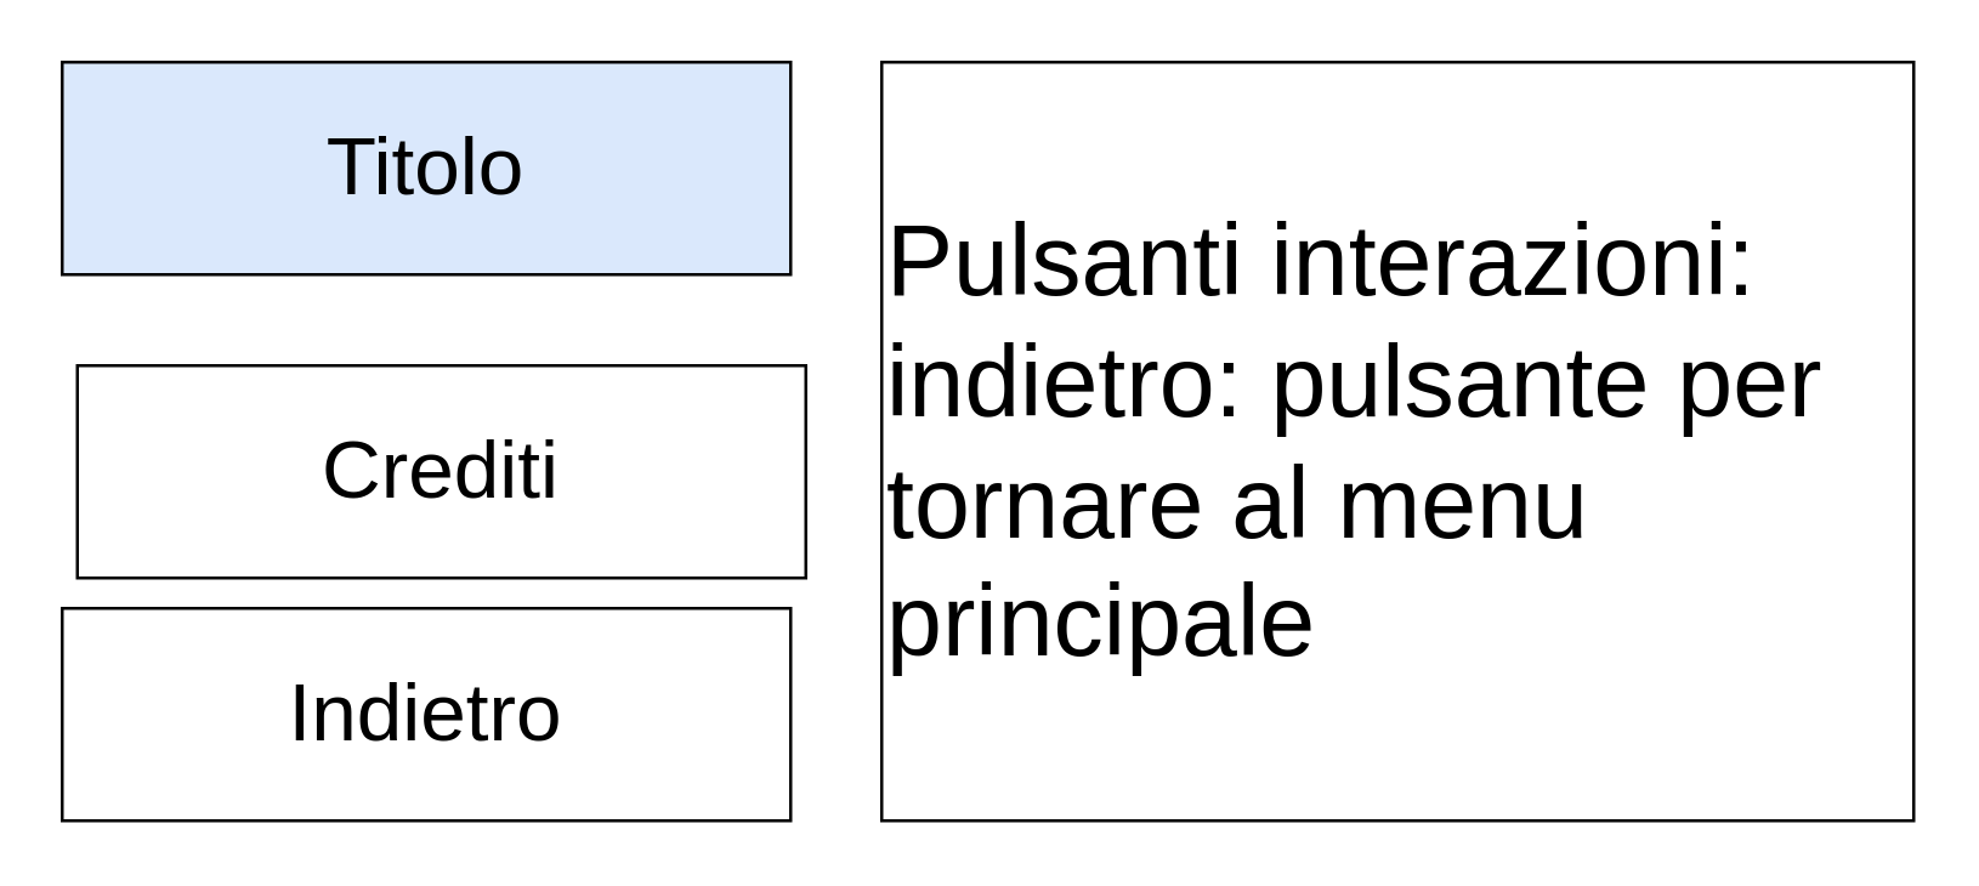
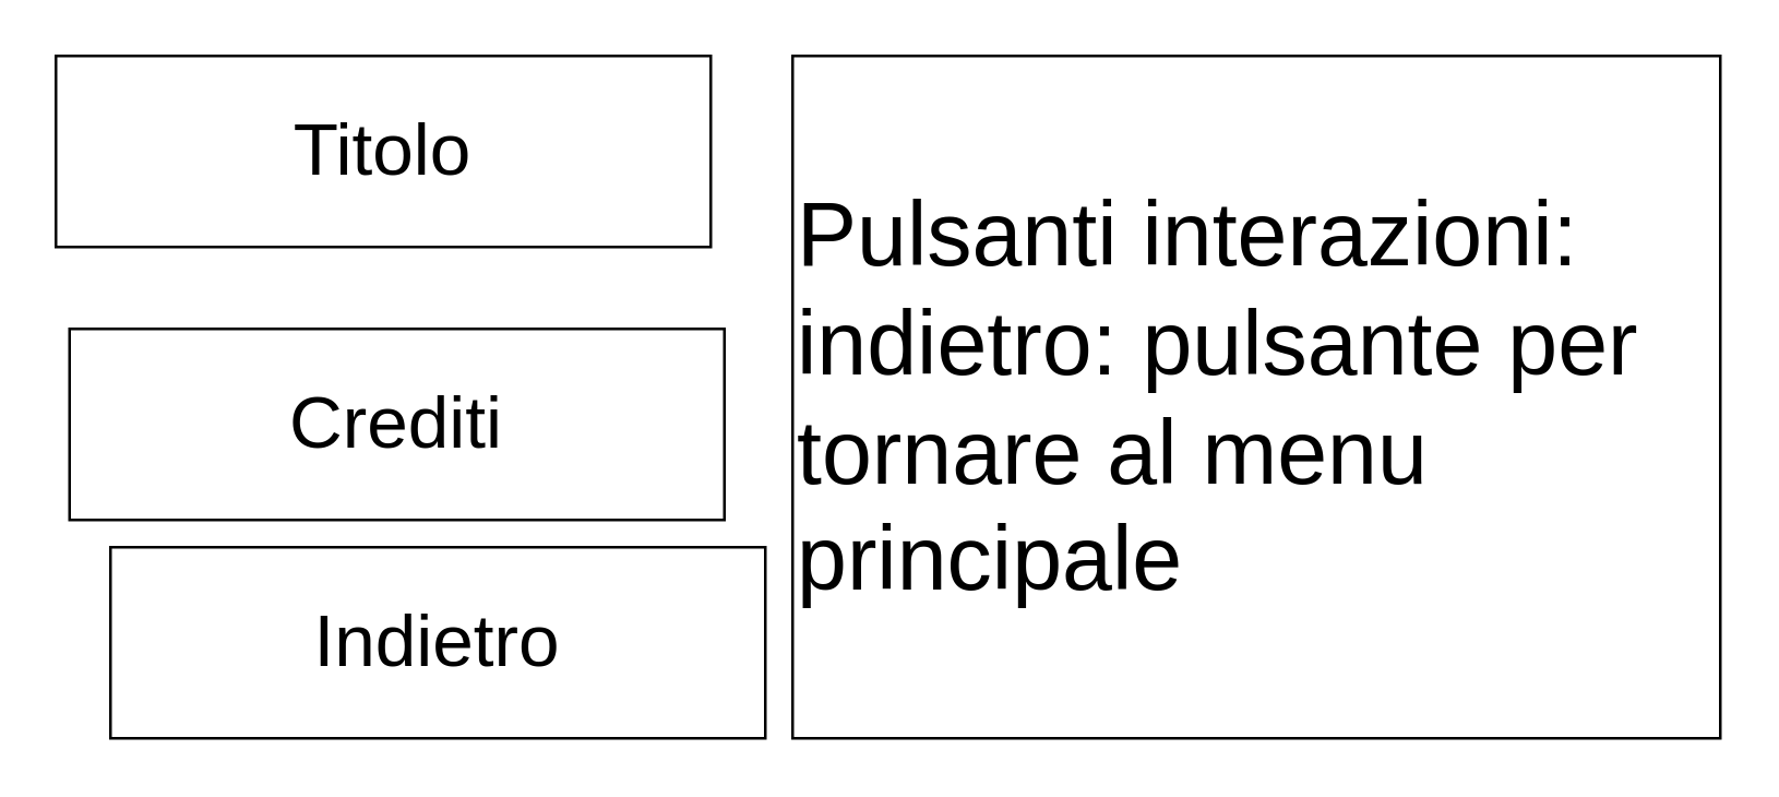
  <mxCell id="0" />
  <mxCell id="1" parent="0" />
- <mxCell id="2" value="Titolo" style="rounded=0;whiteSpace=wrap;html=1;fontSize=27;fillColor=#dae8fc;" parent="1" vertex="1"><mxGeometry x="20" y="20" width="240" height="70" as="geometry" /></mxCell>
- <mxCell id="3" value="Indietro" style="rounded=0;whiteSpace=wrap;html=1;fontSize=27;" parent="1" vertex="1"><mxGeometry x="20" y="200" width="240" height="70" as="geometry" /></mxCell>
+ <mxCell id="2" value="Titolo" style="rounded=0;whiteSpace=wrap;html=1;fontSize=27;" parent="1" vertex="1"><mxGeometry x="20" y="20" width="240" height="70" as="geometry" /></mxCell>
+ <mxCell id="3" value="Indietro" style="rounded=0;whiteSpace=wrap;html=1;fontSize=27;" parent="1" vertex="1"><mxGeometry x="40" y="200" width="240" height="70" as="geometry" /></mxCell>
  <mxCell id="4" value="&lt;font style=&quot;font-size: 33px;&quot;&gt;Pulsanti interazioni:&lt;br&gt;indietro: pulsante per tornare al menu principale&lt;br&gt;&lt;/font&gt;" style="rounded=0;whiteSpace=wrap;html=1;fontSize=27;align=left;" parent="1" vertex="1"><mxGeometry x="290" y="20" width="340" height="250" as="geometry" /></mxCell>
  <mxCell id="5" value="Crediti" style="rounded=0;whiteSpace=wrap;html=1;fontSize=27;" parent="1" vertex="1"><mxGeometry x="25" y="120" width="240" height="70" as="geometry" /></mxCell>
